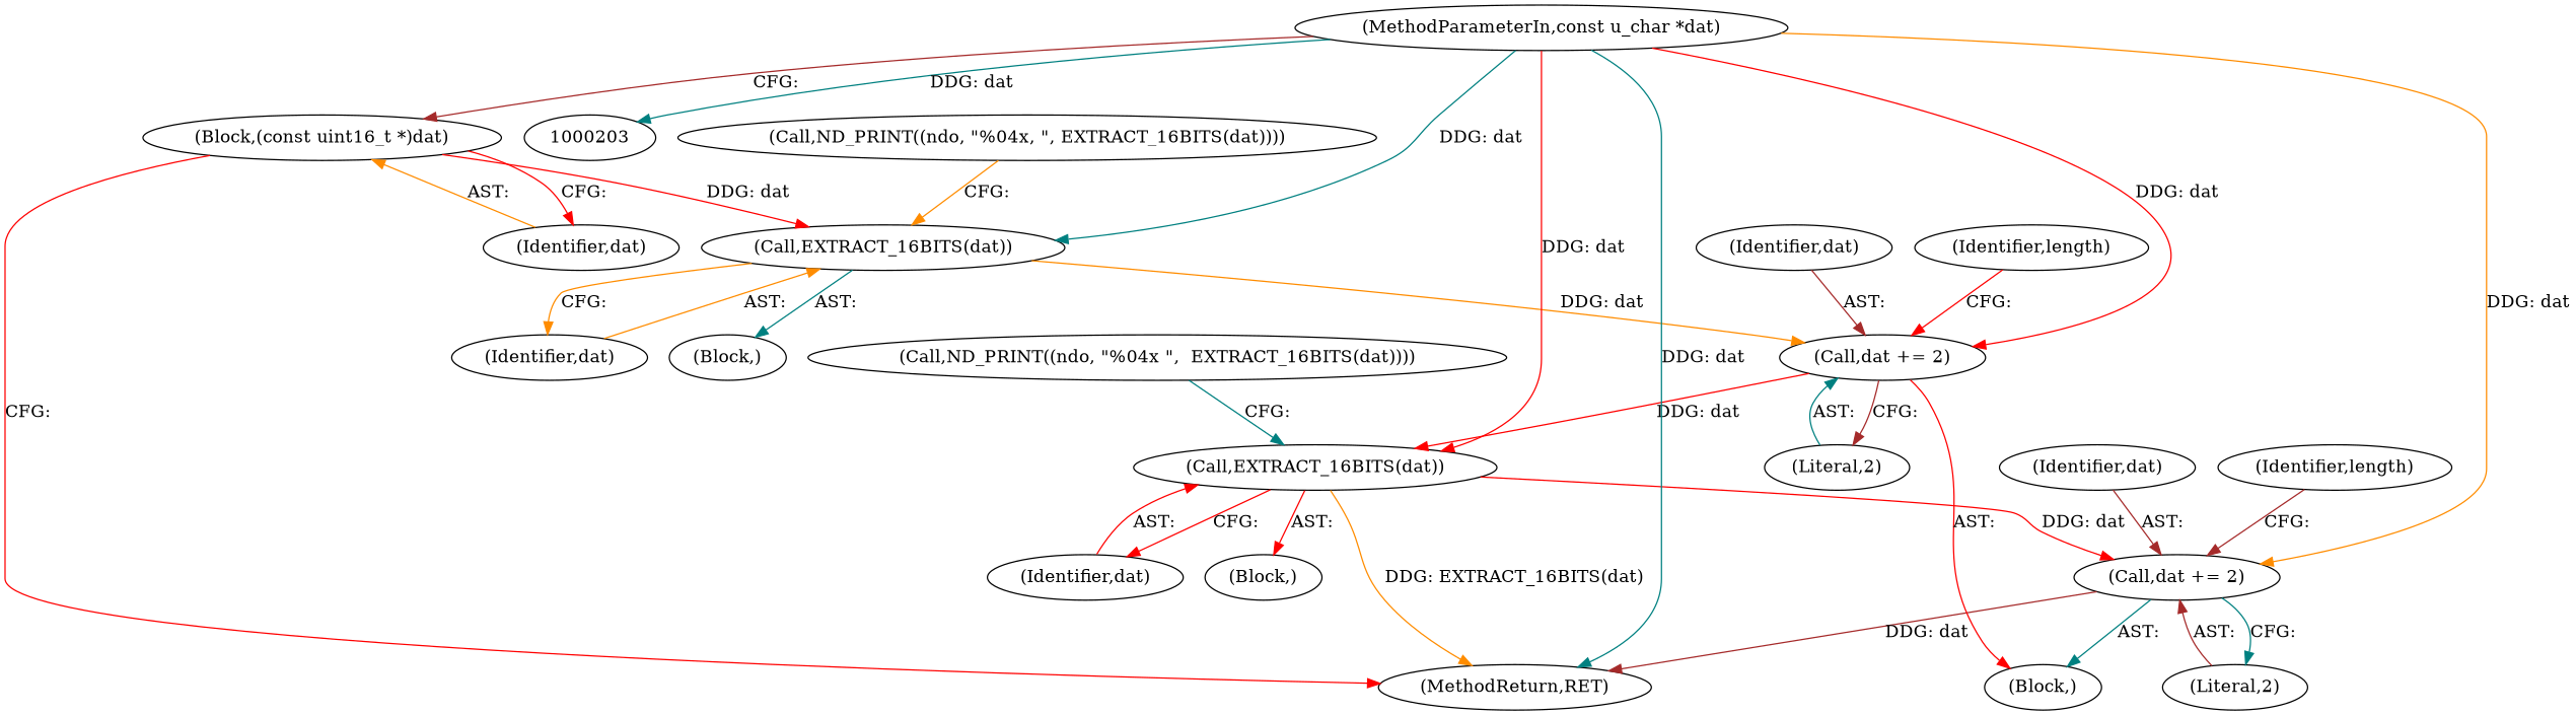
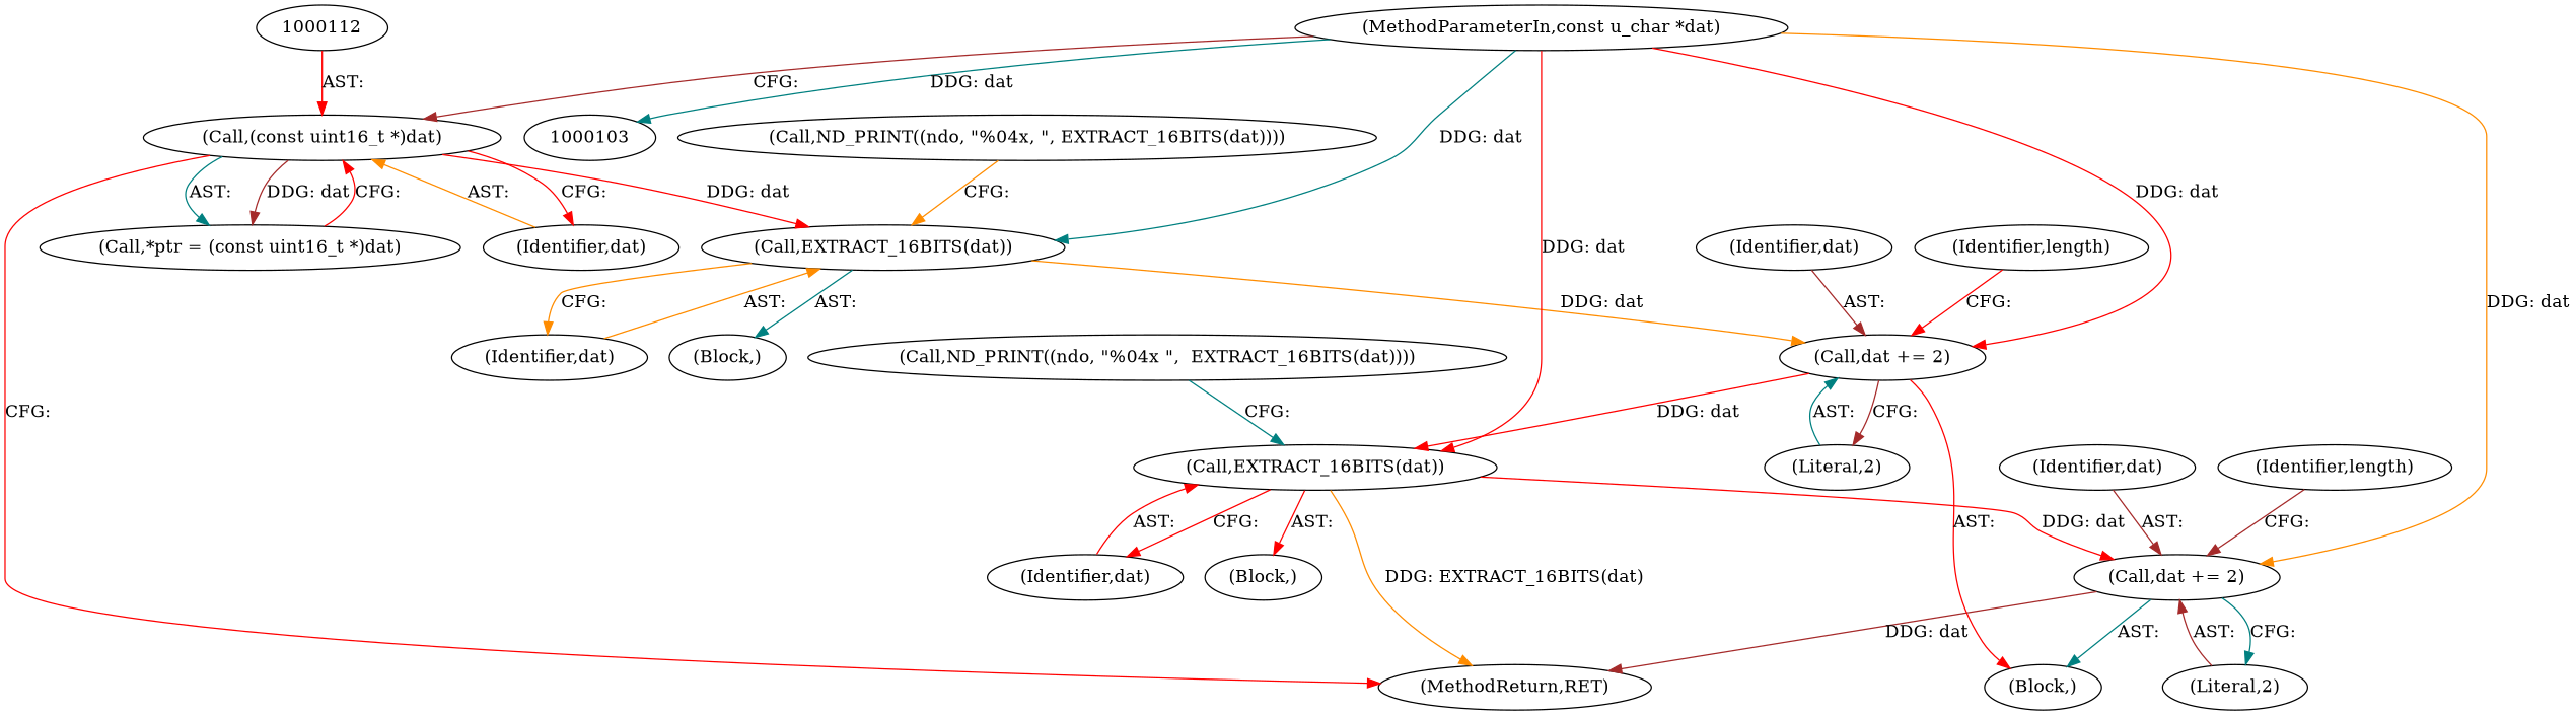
  digraph {
    edge [color=red]
    n1 [label="(Call,EXTRACT_16BITS(dat))"]
    n2 [label="(Call,dat += 2)"]
    n3 [label="(Identifier,dat)"]
    n4 [label="(MethodReturn,RET)"]
    n5 [label="(Block,)"]
    n6 [label="(Block,)"]
    n7 [label="(Literal,2)"]
    n8 [label="(Call,dat += 2)"]
    n9 [label="(Literal,2)"]
    n10 [label="(Call,EXTRACT_16BITS(dat))"]
    n11 [label="(Identifier,dat)"]
    n12 [label="(Block,)"]
-   n13 [label="(Block,(const uint16_t *)dat)"]
+   n13 [label="(Call,(const uint16_t *)dat)"]
    n14 [label="(Identifier,dat)"]
+   n15 [label="(Call,*ptr = (const uint16_t *)dat)"]
    n16 [label="(MethodParameterIn,const u_char *dat)"]
-   1000103 [label=1000203]
+   1000103
    n18 [label="(Identifier,dat)"]
    n19 [label="(Identifier,length)"]
    n20 [label="(Identifier,length)"]
    n21 [label="(Call,ND_PRINT((ndo, \"%04x, \", EXTRACT_16BITS(dat))))"]
    n22 [label="(Call,ND_PRINT((ndo, \"%04x \",  EXTRACT_16BITS(dat))))"]
    n23 [label="(Identifier,dat)"]
+   1000112
    n1 -> n2 [label="DDG: dat"]
    n1 -> n3 [label="CFG: "]
    n1 -> n4 [color=darkorange label="DDG: EXTRACT_16BITS(dat)"]
    n1 -> n5 [label="AST: "]
    n2 -> n4 [color=brown label="DDG: dat"]
    n2 -> n6 [color=teal label="AST: "]
    n2 -> n7 [color=teal label="CFG: "]
    n3 -> n1 [label="AST: "]
    n7 -> n2 [color=brown label="AST: "]
    n8 -> n1 [label="DDG: dat"]
    n8 -> n6 [label="AST: "]
    n8 -> n9 [color=brown label="CFG: "]
    n9 -> n8 [color=teal label="AST: "]
    n10 -> n8 [color=darkorange label="DDG: dat"]
    n10 -> n11 [color=darkorange label="CFG: "]
    n10 -> n12 [color=teal label="AST: "]
    n11 -> n10 [color=darkorange label="AST: "]
    n13 -> n4 [label="CFG: "]
    n13 -> n10 [label="DDG: dat"]
    n13 -> n14 [label="CFG: "]
+   n13 -> n15 [color=teal label="AST: "]
+   n13 -> n15 [color=brown label="DDG: dat"]
    n14 -> n13 [color=darkorange label="AST: "]
+   n15 -> n13 [label="CFG: "]
    n16 -> n1 [label="DDG: dat"]
    n16 -> n2 [color=darkorange label="DDG: dat"]
-   n16 -> n4 [color=teal label="DDG: dat"]
    n16 -> n8 [label="DDG: dat"]
    n16 -> n10 [color=teal label="DDG: dat"]
    n16 -> n13 [color=brown label="CFG: "]
    n16 -> 1000103 [color=teal label="DDG: dat"]
    n18 -> n8 [color=brown label="AST: "]
    n19 -> n2 [color=brown label="CFG: "]
    n20 -> n8 [label="CFG: "]
    n21 -> n10 [color=darkorange label="CFG: "]
    n22 -> n1 [color=teal label="CFG: "]
    n23 -> n2 [color=brown label="AST: "]
+   1000112 -> n13 [label="AST: "]
  }
